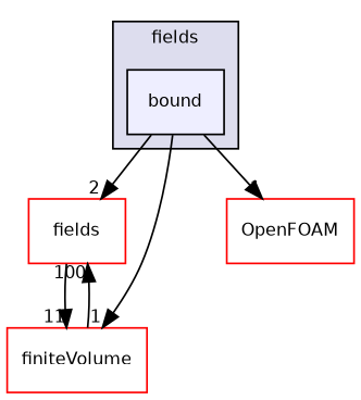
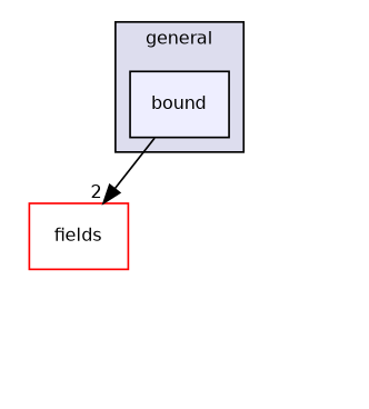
  digraph {
    compound=true
    node [fontname=Helvetica fontsize=10 shape=box color=red]
    edge [headlabel=1 labeldistance=1.5 labelfontname=Helvetica labelfontsize=10]
    n1 [fillcolor="#eeeeff" label=bound pencolor=black style=filled color=""]
    n2 [label=fields]
-   n3 [label=finiteVolume]
-   n4 [label=OpenFOAM]
    subgraph cluster_1 {
      bgcolor="#ddddee"
      fontname=Helvetica
      fontsize=10
-     label=fields
+     label=general
      pencolor=black
      n1
    }
    n1 -> n2 [headlabel=2]
-   n1 -> n3
-   n1 -> n4
-   n2 -> n3 [headlabel=11]
-   n3 -> n2 [headlabel=100]
  }
